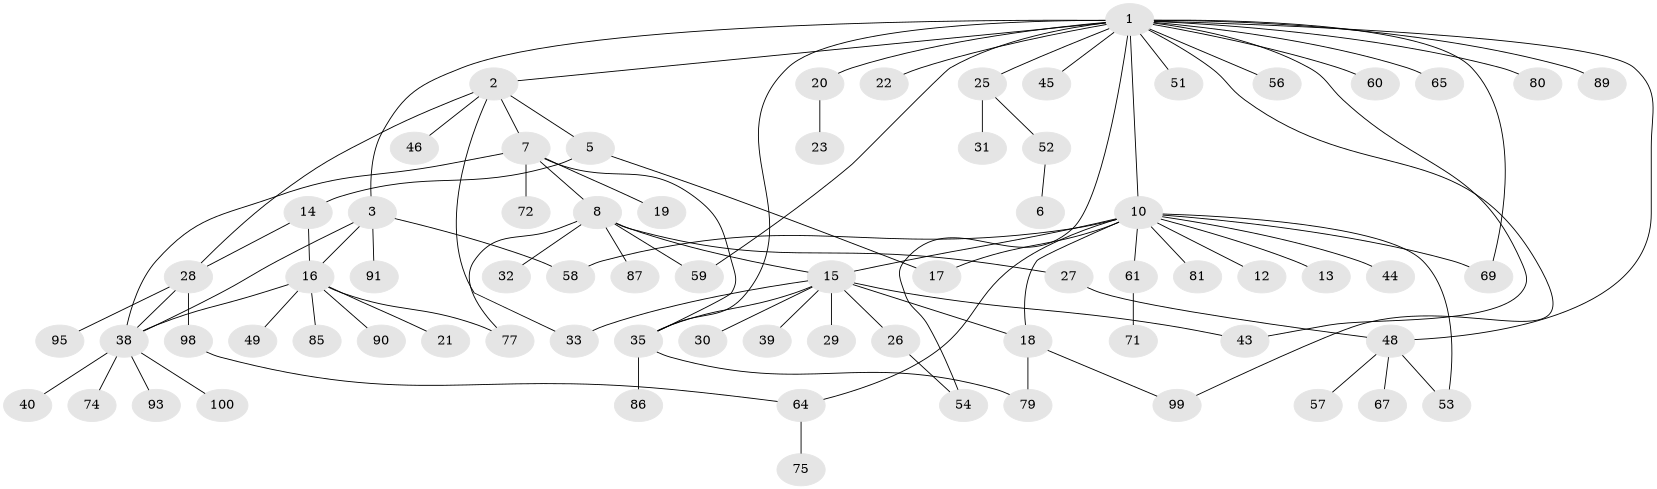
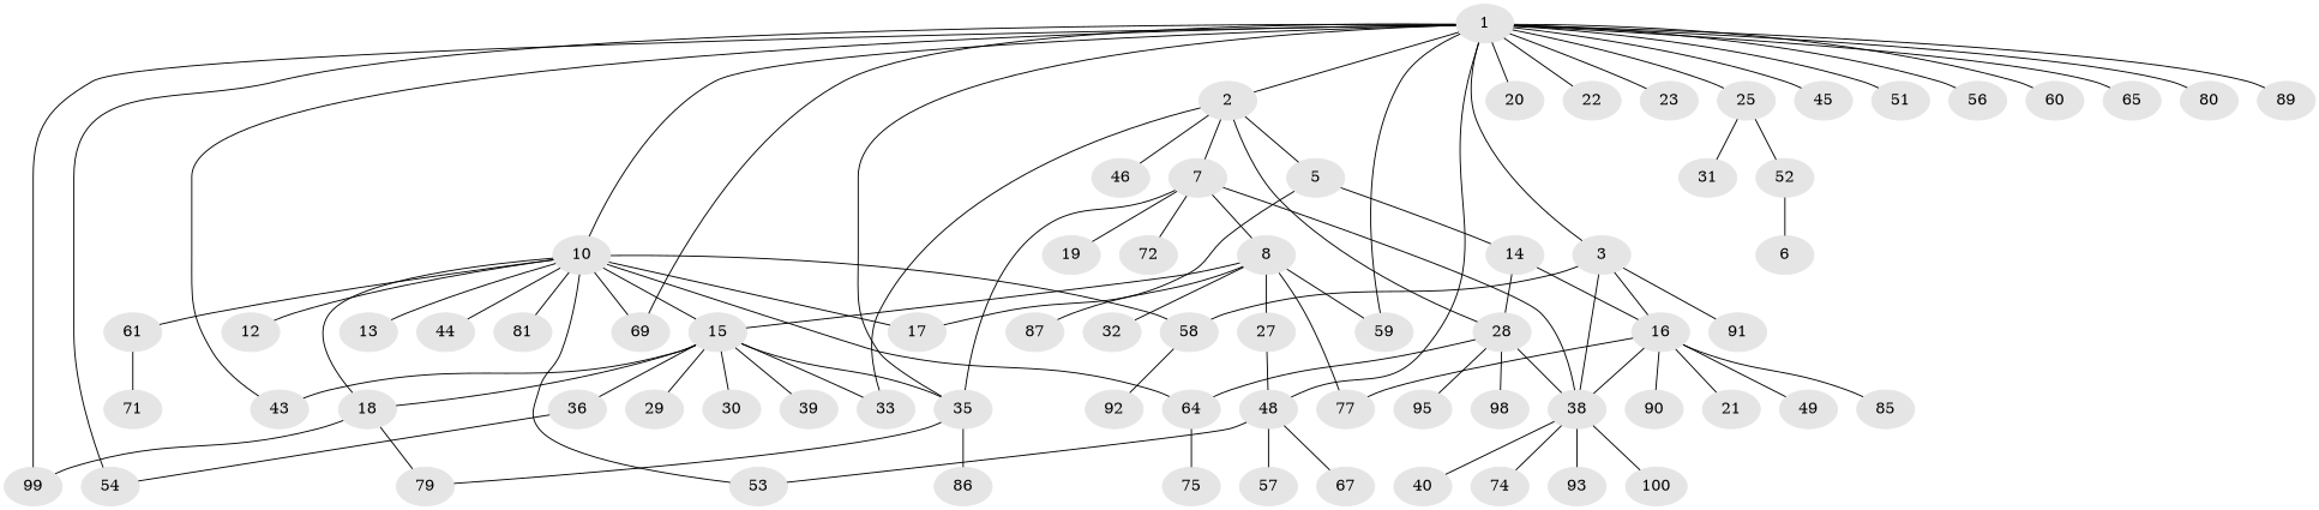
  graph {
    fontname="DejaVu Serif"
    node [color=gray90 fontname="DejaVu Serif" style=filled]
    edge [fontname="DejaVu Serif"]
    1 [super="+11"]
    2 [super="+84"]
    3 [super="+4"]
    10 [super="+88"]
    20 [super="+26"]
    22
    23 [super="+55"]
    25 [super="+82"]
    35 [super="+68"]
    n10 [label=45]
    43 [super="+96"]
    48 [super="+78"]
    51
    54 [super="+63"]
    56
    59 [super="+94"]
    60
    65
    69
    80
    89
    99
    5 [super="+42"]
    7 [super="+9"]
    28 [super="+70"]
    33
    46 [super="+47"]
    16 [super="+50"]
    38 [super="+45"]
    58 [super="+83"]
    91
    6 [super="+37"]
    15 [super="+34"]
    12
    13 [super="+66"]
    17
    18 [super="+62"]
    44
    53
    61
    64
    81
    31
    52
    n45 [label=79]
    86
    57
    67
    14 [super="+24"]
    8 [super="+73"]
    19
    72
    95
    98
    77
    21
    49
    85
    90
    40
    74 [super="+79"]
    93
    100
+   92
    27
    32
    87
    29
    30
-   36 [label=26]
+   36
    39 [super="+97"]
    71
    75
    1 -- 2
    1 -- 3
    1 -- 10
    1 -- 20
    1 -- 22
-   20 -- 23
+   1 -- 23
    1 -- 25
    1 -- 35
    1 -- n10
    1 -- 43
    1 -- 48
    1 -- 51
    1 -- 54 [weight=2]
    1 -- 56
    1 -- 59
    1 -- 60
    1 -- 65
    1 -- 69
    1 -- 80
    1 -- 89
    1 -- 99
    2 -- 5
    2 -- 7
    2 -- 28
    2 -- 33
    2 -- 46
    3 -- 16 [weight=2]
    3 -- 38
    3 -- 58 [weight=2]
    3 -- 91
    10 -- 69
    10 -- 58
    10 -- 15
    10 -- 12
    10 -- 13
    10 -- 17
    10 -- 18
    10 -- 44
    10 -- 53
    10 -- 61
    10 -- 64
    10 -- 81
    25 -- 31
    25 -- 52
    35 -- n45
    35 -- 86
    48 -- 53
    48 -- 57
    48 -- 67
    5 -- 17
    5 -- 14
    7 -- 35
    7 -- 38
    7 -- 8
    7 -- 19
    7 -- 72
    28 -- 38
-   98 -- 64
+   28 -- 64
    28 -- 95
    28 -- 98
    16 -- 38
    16 -- 77
    16 -- 21
    16 -- 49
    16 -- 85
    16 -- 90
    38 -- 40
    38 -- 74
    38 -- 93
    38 -- 100
+   58 -- 92
    15 -- 35
    15 -- 43
    15 -- 33
    15 -- 18
    15 -- 29
    15 -- 30
    15 -- 36
    15 -- 39
    18 -- 99
    18 -- n45
    61 -- 71
    64 -- 75
    52 -- 6
    14 -- 28
    14 -- 16
    8 -- 59
    8 -- 15
    8 -- 77
    8 -- 27
    8 -- 32
    8 -- 87
    27 -- 48
    36 -- 54
  }
